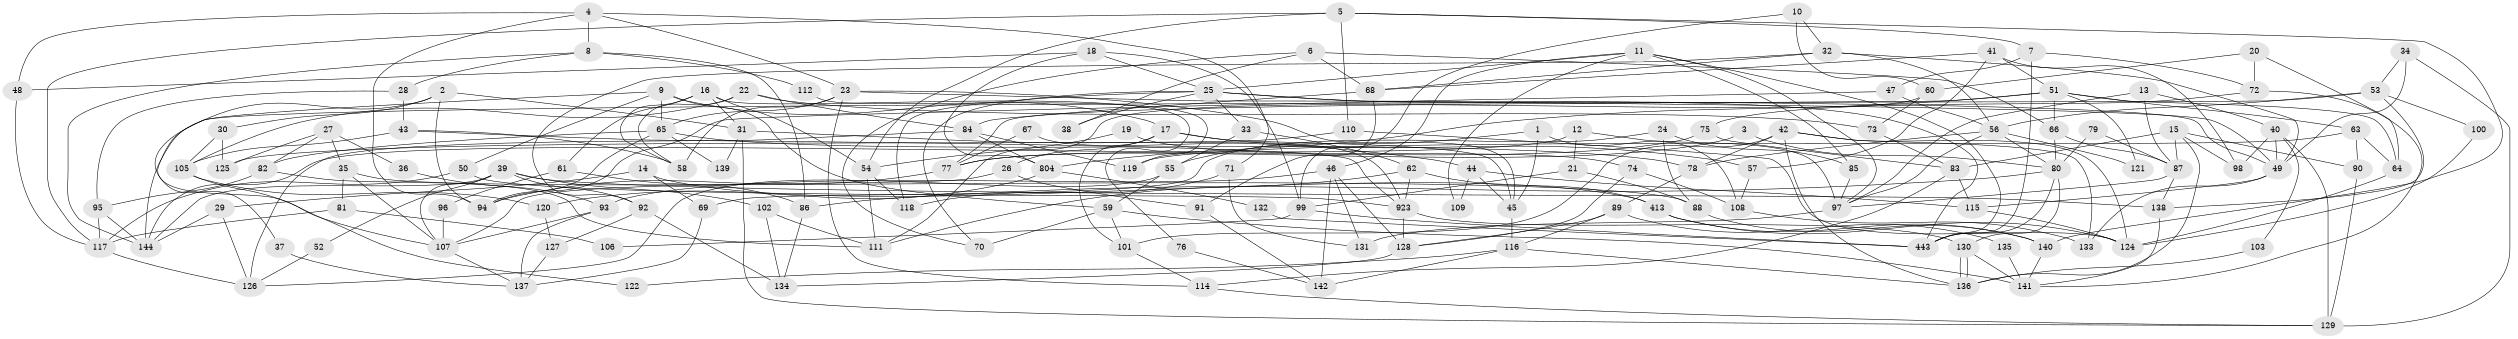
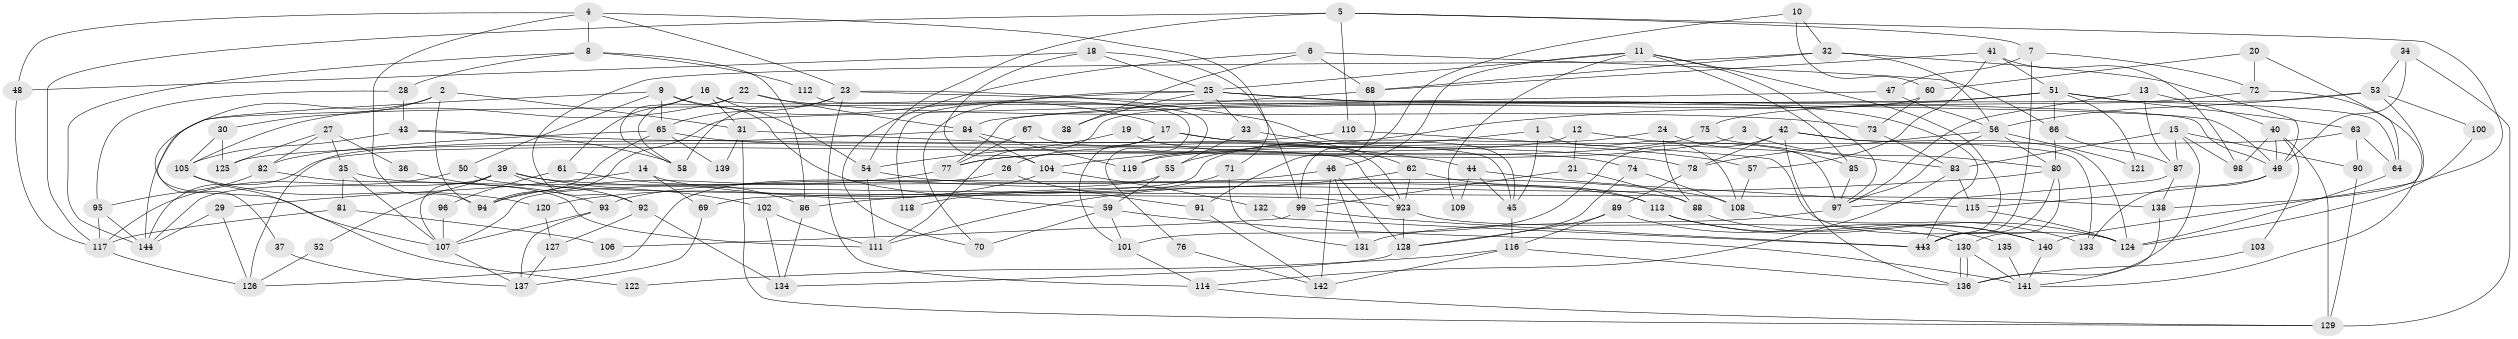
  graph {
    node [color=gray90 style=filled]
    1
    45
    55
    108
    116
    59
    126
    133
    2
    30
    31
    94
    107
    105
    125
    44
    129
    139
    137
    3
    77
    80
    36
    93
    n25 [label=443]
    86
    130
    4
    8
    23
    48
    71
    28
    112
    144
    65
    58
    49
    114
    117
    118
    131
    5
    7
    54
    110
    140
    47
    72
    111
    124
    141
    6
    38
    66
    68
    70
    87
    84
    91
    56
    75
    43
    95
    134
    119
    9
    17
    37
    50
    26
    57
    101
    n74 [label=923]
    82
    78
    10
    32
    60
    99
    92
    73
    106
    11
    25
    46
    85
    97
    109
    33
    128
    142
    12
    21
    88
    13
    40
    98
    103
    138
    14
    29
-   113 [label=413]
+   113
    69
    15
    83
    90
    136
    115
    16
    61
    76
    96
    18
-   104 [label=804]
+   104
    120
    132
    19
    74
    20
    64
    22
    122
    24
    62
    27
    35
    81
    121
    127
    34
    53
    100
    39
    52
    102
    41
    51
    63
    42
    89
    67
    135
-   79
    1 -- 45
    1 -- 55
    1 -- 108
    45 -- 116
    55 -- 59
    55 -- 126
    108 -- 133
    116 -- 142
    116 -- 136
    116 -- 122
    59 -- 141
    59 -- 70
    59 -- 101
    2 -- 30
    2 -- 31
    2 -- 94
    2 -- 107
    30 -- 105
    30 -- 125
    31 -- 44
    31 -- 129
    31 -- 139
    107 -- 137
    105 -- 120
    105 -- 122
    44 -- 45
    44 -- 109
    44 -- 115
    3 -- 77
    3 -- 80
    77 -- 94
    80 -- n25
    80 -- 86
    80 -- 130
    36 -- 93
    93 -- 107
    93 -- 137
    86 -- 134
    130 -- 141
    130 -- 136
    130 -- 136
    4 -- 94
    4 -- 8
    4 -- 23
    4 -- 48
    4 -- 71
    8 -- 86
    8 -- 28
    8 -- 112
    8 -- 144
    23 -- 45
    23 -- 65
    23 -- 58
    23 -- 49
    23 -- 114
    48 -- 117
    71 -- 118
    71 -- 131
    28 -- 43
    28 -- 95
    112 -- 119
    65 -- 94
    65 -- 139
    65 -- 82
    65 -- 78
    49 -- 133
    49 -- 115
    114 -- 129
    117 -- 126
    5 -- 117
    5 -- 7
    5 -- 54
    5 -- 110
    5 -- 140
    7 -- n25
    7 -- 47
    7 -- 72
-   54 -- 118
+   54 -- 108
    54 -- 111
    110 -- 125
    110 -- 124
    140 -- 141
    47 -- 94
    47 -- 56
    72 -- 141
    72 -- 75
    6 -- 38
    6 -- 66
    6 -- 68
    6 -- 70
    66 -- 80
    66 -- 87
    68 -- 84
    68 -- 91
    87 -- 97
    87 -- 138
    84 -- 126
    84 -- 119
    84 -- 104
    91 -- 142
    56 -- 80
    56 -- 78
    56 -- 97
    56 -- 121
    75 -- 77
    75 -- 83
    43 -- 105
    43 -- 58
    43 -- n74
    95 -- 144
    95 -- 117
    9 -- 59
    9 -- 65
    9 -- 17
    9 -- 37
    9 -- 50
    17 -- 45
    17 -- 26
    17 -- 57
    17 -- 101
    37 -- 137
    50 -- 117
    50 -- n74
    26 -- 107
    26 -- 91
    57 -- 108
    101 -- 114
    n74 -- 130
    n74 -- 128
    82 -- 111
    82 -- 95
    78 -- 89
    10 -- 32
    10 -- 60
    10 -- 99
    32 -- 49
    32 -- 68
    32 -- 56
    32 -- 92
    60 -- 111
    60 -- 73
    99 -- n25
    99 -- 106
    92 -- 134
    92 -- 127
    73 -- 83
    11 -- n25
    11 -- 25
    11 -- 46
    11 -- 85
    11 -- 97
    11 -- 109
    25 -- n25
    25 -- 49
    25 -- 118
    25 -- 38
    25 -- 70
    25 -- 33
    46 -- 93
    46 -- 131
    46 -- 128
    46 -- 142
    85 -- 97
    97 -- 131
    33 -- 55
    33 -- 62
    128 -- 134
    12 -- 144
    12 -- 97
    12 -- 21
    21 -- 99
    21 -- 88
    88 -- 140
    13 -- 87
    13 -- 97
    13 -- 40
    40 -- 129
    40 -- 49
    40 -- 98
    40 -- 103
    103 -- 136
    138 -- 141
    14 -- 29
    14 -- 113
    14 -- 69
    29 -- 126
    29 -- 144
    113 -- 140
    113 -- 124
    69 -- 137
    15 -- 87
    15 -- 98
    15 -- 83
    15 -- 90
    15 -- 136
    83 -- 114
    83 -- 115
    90 -- 129
    115 -- 124
    16 -- 31
    16 -- 58
    16 -- 54
    16 -- 61
    16 -- 76
    61 -- 86
    61 -- 96
    76 -- 142
    96 -- 107
    18 -- 48
    18 -- 99
    18 -- 25
    18 -- 104
    104 -- 120
    104 -- 132
    120 -- 127
    132 -- n25
    19 -- 54
    19 -- 74
    74 -- 108
    74 -- 128
    20 -- 72
    20 -- 60
    20 -- 64
    64 -- 124
    22 -- 105
    22 -- 58
    22 -- 84
    22 -- 73
    24 -- 85
    24 -- 88
    24 -- 69
    62 -- 111
    62 -- n74
    62 -- 113
    27 -- 125
    27 -- 36
    27 -- 82
    27 -- 35
    35 -- 107
    35 -- 88
    35 -- 81
    81 -- 117
    81 -- 106
    127 -- 137
    34 -- 129
    34 -- 49
    34 -- 53
    53 -- 144
    53 -- 56
    53 -- 138
    53 -- 100
    100 -- 124
    39 -- 107
    39 -- 144
    39 -- 92
    39 -- 138
    39 -- 52
    39 -- 102
    52 -- 126
    102 -- 111
    102 -- 134
    41 -- 68
    41 -- 57
    41 -- 98
    41 -- 51
    51 -- 77
    51 -- 66
    51 -- 104
    51 -- 64
    51 -- 121
    51 -- 63
    63 -- 119
    63 -- 90
    63 -- 64
    42 -- 133
    42 -- 124
    42 -- 101
    42 -- 78
    42 -- 136
    89 -- 116
    89 -- 128
    89 -- 135
    67 -- 77
    67 -- n74
    135 -- 141
-   79 -- 80
-   79 -- 87
  }
